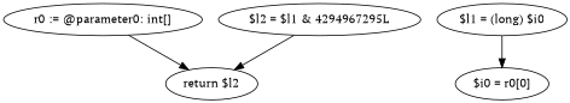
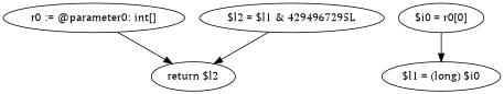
  digraph {
    fontname="PT Serif"
    node [fontname="PT Serif"]
    edge [fontname="PT Serif"]
    "r0 := @parameter0: int[]"
    "return $l2"
    "$i0 = r0[0]"
    "$l1 = (long) $i0"
    "$l2 = $l1 & 4294967295L"
    "r0 := @parameter0: int[]" -> "return $l2"
-   "$l1 = (long) $i0" -> "$i0 = r0[0]"
+   "$i0 = r0[0]" -> "$l1 = (long) $i0"
    "$l2 = $l1 & 4294967295L" -> "return $l2"
  }
